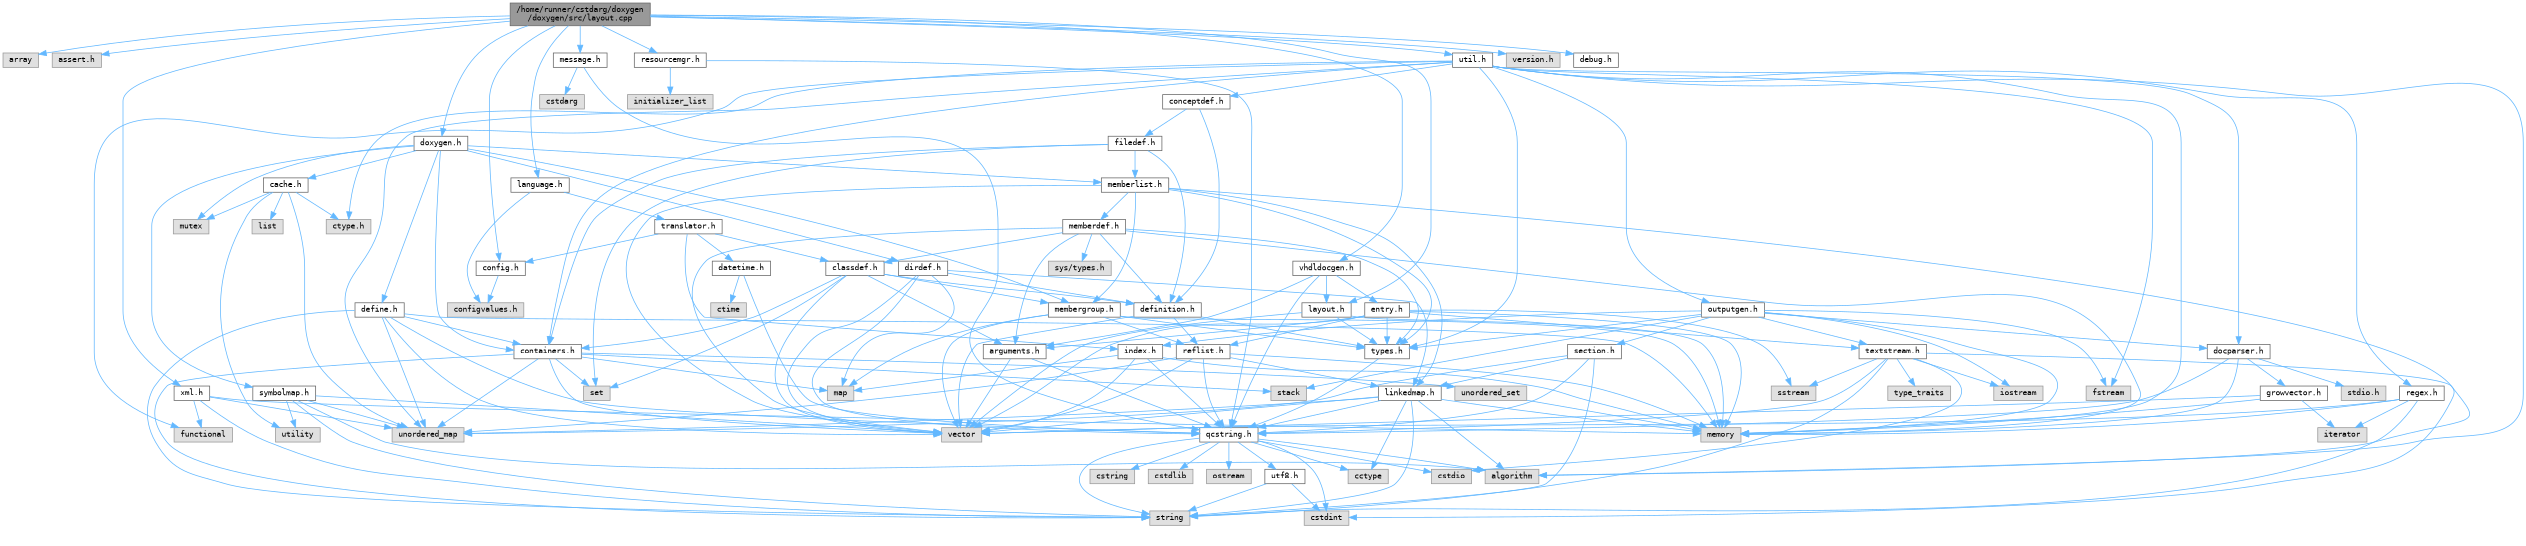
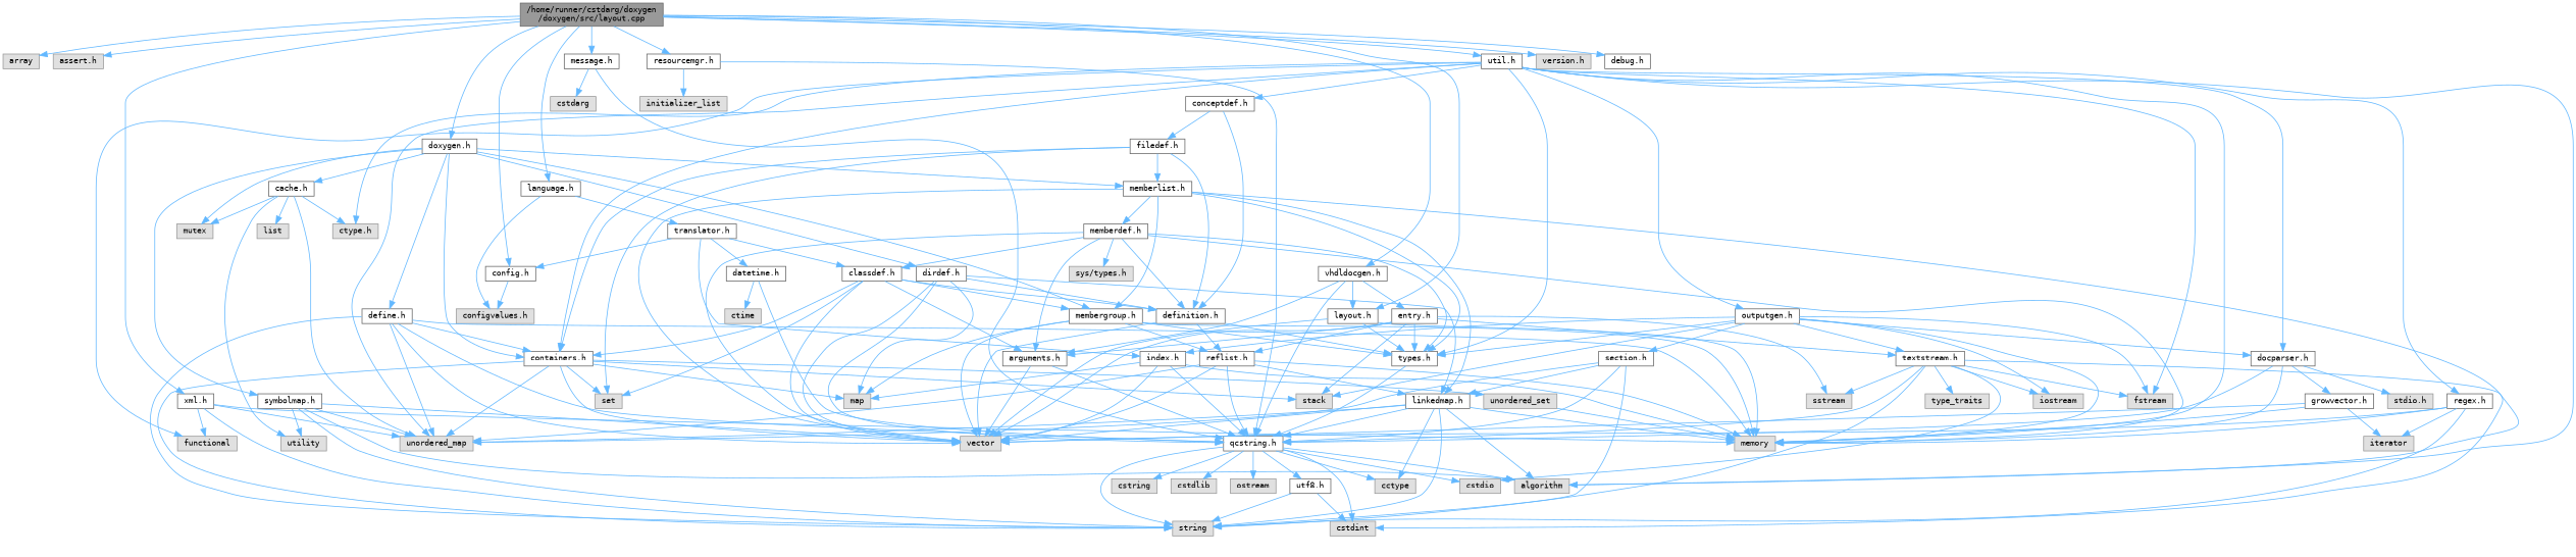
  digraph {
    fontname="DejaVu Sans Mono"
    node [color=grey40 fillcolor=white fontname="DejaVu Sans Mono" fontsize=10 shape=box style=filled]
    edge [color=steelblue1 fontname="DejaVu Sans Mono" fontsize=10 labelfontname=Helvetica labelfontsize=10 style=solid]
    n1 [color=gray40 fillcolor=grey60 fontcolor=black height=0.2 label="/home/runner/cstdarg/doxygen\l/doxygen/src/layout.cpp" width=0.4]
    n2 [color=grey60 fillcolor="#E0E0E0" height=0.2 label=array width=0.4]
    n3 [color=grey60 fillcolor="#E0E0E0" height=0.2 label="assert.h" width=0.4]
    n4 [height=0.2 label="layout.h" width=0.4]
    n5 [height=0.2 label="message.h" width=0.4]
    n6 [height=0.2 label="language.h" width=0.4]
    n7 [height=0.2 label="config.h" width=0.4]
    n8 [height=0.2 label="vhdldocgen.h" width=0.4]
    n9 [height=0.2 label="util.h" width=0.4]
    n10 [height=0.2 label="doxygen.h" width=0.4]
    n11 [color=grey60 fillcolor="#E0E0E0" height=0.2 label="version.h" width=0.4]
    n12 [height=0.2 label="xml.h" width=0.4]
    n13 [height=0.2 label="resourcemgr.h" width=0.4]
    n14 [height=0.2 label="debug.h" width=0.4]
    n15 [color=grey60 fillcolor="#E0E0E0" height=0.2 label=memory width=0.4]
    n16 [color=grey60 fillcolor="#E0E0E0" height=0.2 label=vector width=0.4]
    n17 [height=0.2 label="types.h" width=0.4]
    n18 [height=0.2 label="qcstring.h" width=0.4]
    n19 [color=grey60 fillcolor="#E0E0E0" height=0.2 label=cstdarg width=0.4]
    n20 [height=0.2 label="translator.h" width=0.4]
    n21 [color=grey60 fillcolor="#E0E0E0" height=0.2 label="configvalues.h" width=0.4]
    n22 [height=0.2 label="arguments.h" width=0.4]
    n23 [height=0.2 label="entry.h" width=0.4]
    n24 [color=grey60 fillcolor="#E0E0E0" height=0.2 label=algorithm width=0.4]
    n25 [height=0.2 label="containers.h" width=0.4]
    n26 [color=grey60 fillcolor="#E0E0E0" height=0.2 label=unordered_map width=0.4]
    n27 [color=grey60 fillcolor="#E0E0E0" height=0.2 label=fstream width=0.4]
    n28 [color=grey60 fillcolor="#E0E0E0" height=0.2 label=functional width=0.4]
    n29 [color=grey60 fillcolor="#E0E0E0" height=0.2 label="ctype.h" width=0.4]
    n30 [height=0.2 label="docparser.h" width=0.4]
    n31 [height=0.2 label="outputgen.h" width=0.4]
    n32 [height=0.2 label="regex.h" width=0.4]
    n33 [height=0.2 label="conceptdef.h" width=0.4]
    n34 [height=0.2 label="membergroup.h" width=0.4]
    n35 [height=0.2 label="memberlist.h" width=0.4]
    n36 [color=grey60 fillcolor="#E0E0E0" height=0.2 label=mutex width=0.4]
    n37 [height=0.2 label="dirdef.h" width=0.4]
    n38 [height=0.2 label="define.h" width=0.4]
    n39 [height=0.2 label="cache.h" width=0.4]
    n40 [height=0.2 label="symbolmap.h" width=0.4]
    n41 [color=grey60 fillcolor="#E0E0E0" height=0.2 label=string width=0.4]
    n42 [color=grey60 fillcolor="#E0E0E0" height=0.2 label=initializer_list width=0.4]
    n43 [color=grey60 fillcolor="#E0E0E0" height=0.2 label=cctype width=0.4]
    n44 [color=grey60 fillcolor="#E0E0E0" height=0.2 label=cstring width=0.4]
    n45 [color=grey60 fillcolor="#E0E0E0" height=0.2 label=cstdio width=0.4]
    n46 [color=grey60 fillcolor="#E0E0E0" height=0.2 label=cstdlib width=0.4]
    n47 [color=grey60 fillcolor="#E0E0E0" height=0.2 label=cstdint width=0.4]
    n48 [color=grey60 fillcolor="#E0E0E0" height=0.2 label=ostream width=0.4]
    n49 [height=0.2 label="utf8.h" width=0.4]
    n50 [height=0.2 label="classdef.h" width=0.4]
    n51 [height=0.2 label="datetime.h" width=0.4]
    n52 [height=0.2 label="index.h" width=0.4]
    n53 [color=grey60 fillcolor="#E0E0E0" height=0.2 label=set width=0.4]
    n54 [height=0.2 label="definition.h" width=0.4]
    n55 [color=grey60 fillcolor="#E0E0E0" height=0.2 label=ctime width=0.4]
    n56 [color=grey60 fillcolor="#E0E0E0" height=0.2 label=map width=0.4]
    n57 [color=grey60 fillcolor="#E0E0E0" height=0.2 label=unordered_set width=0.4]
    n58 [color=grey60 fillcolor="#E0E0E0" height=0.2 label=stack width=0.4]
    n59 [height=0.2 label="reflist.h" width=0.4]
    n60 [height=0.2 label="linkedmap.h" width=0.4]
    n61 [color=grey60 fillcolor="#E0E0E0" height=0.2 label=sstream width=0.4]
    n62 [height=0.2 label="textstream.h" width=0.4]
    n63 [color=grey60 fillcolor="#E0E0E0" height=0.2 label=iostream width=0.4]
    n64 [color=grey60 fillcolor="#E0E0E0" height=0.2 label=type_traits width=0.4]
    n65 [color=grey60 fillcolor="#E0E0E0" height=0.2 label="stdio.h" width=0.4]
    n66 [height=0.2 label="growvector.h" width=0.4]
    n67 [height=0.2 label="section.h" width=0.4]
    n68 [color=grey60 fillcolor="#E0E0E0" height=0.2 label=iterator width=0.4]
    n69 [height=0.2 label="filedef.h" width=0.4]
    n70 [height=0.2 label="memberdef.h" width=0.4]
    n71 [color=grey60 fillcolor="#E0E0E0" height=0.2 label="sys/types.h" width=0.4]
    n72 [color=grey60 fillcolor="#E0E0E0" height=0.2 label=list width=0.4]
    n73 [color=grey60 fillcolor="#E0E0E0" height=0.2 label=utility width=0.4]
    n1 -> n2
    n1 -> n3
    n1 -> n4
    n1 -> n5
    n1 -> n6
    n1 -> n7
    n1 -> n8
    n1 -> n9
    n1 -> n10
    n1 -> n11
    n1 -> n12
    n1 -> n13
    n1 -> n14
    n4 -> n15
    n4 -> n16
    n4 -> n17
    n5 -> n18
    n5 -> n19
    n6 -> n20
    n6 -> n21
    n7 -> n21
    n8 -> n4
    n8 -> n18
    n8 -> n22
    n8 -> n23
    n9 -> n15
    n9 -> n17
    n9 -> n24
    n9 -> n25
    n9 -> n26
    n9 -> n27
    n9 -> n28
    n9 -> n29
    n9 -> n30
    n9 -> n31
    n9 -> n32
    n9 -> n33
    n10 -> n25
    n10 -> n34
    n10 -> n35
    n10 -> n36
    n10 -> n37
    n10 -> n38
    n10 -> n39
    n10 -> n40
    n12 -> n15
    n12 -> n26
    n12 -> n28
    n12 -> n41
    n13 -> n18
    n13 -> n42
    n17 -> n18
    n18 -> n24
    n18 -> n41
    n18 -> n43
    n18 -> n44
    n18 -> n45
    n18 -> n46
    n18 -> n47
    n18 -> n48
    n18 -> n49
    n20 -> n7
    n20 -> n50
    n20 -> n51
    n20 -> n52
    n22 -> n16
    n22 -> n18
-   n23 -> n15
+   n23 -> n58
    n23 -> n16
    n23 -> n17
    n23 -> n22
    n23 -> n59
    n23 -> n61
    n23 -> n62
    n25 -> n16
    n25 -> n26
    n25 -> n41
    n25 -> n53
    n25 -> n56
    n25 -> n57
    n25 -> n58
    n30 -> n15
    n30 -> n18
    n30 -> n65
    n30 -> n66
    n31 -> n15
    n31 -> n17
    n31 -> n27
    n31 -> n30
    n31 -> n52
    n31 -> n58
    n31 -> n62
    n31 -> n63
    n31 -> n67
    n32 -> n15
    n32 -> n16
    n32 -> n41
    n32 -> n68
    n33 -> n54
    n33 -> n69
    n34 -> n15
    n34 -> n16
    n34 -> n17
    n34 -> n56
    n34 -> n59
    n35 -> n16
    n35 -> n17
    n35 -> n24
    n35 -> n34
    n35 -> n60
    n35 -> n70
    n37 -> n16
    n37 -> n18
    n37 -> n54
    n37 -> n56
    n37 -> n60
    n38 -> n15
    n38 -> n16
    n38 -> n18
    n38 -> n25
    n38 -> n26
    n38 -> n41
    n39 -> n26
    n39 -> n29
    n39 -> n36
    n39 -> n72
    n39 -> n73
    n40 -> n16
    n40 -> n24
    n40 -> n26
    n40 -> n41
    n40 -> n73
    n49 -> n41
    n49 -> n47
    n50 -> n16
    n50 -> n22
    n50 -> n25
    n50 -> n34
    n50 -> n53
    n50 -> n54
    n51 -> n18
    n51 -> n55
    n52 -> n15
    n52 -> n16
    n52 -> n18
    n52 -> n56
    n54 -> n16
    n54 -> n17
    n54 -> n59
    n57 -> n15
    n59 -> n15
    n59 -> n16
    n59 -> n18
    n59 -> n26
    n59 -> n60
    n60 -> n15
    n60 -> n16
    n60 -> n18
    n60 -> n24
    n60 -> n26
    n60 -> n41
    n60 -> n43
    n62 -> n18
+   n62 -> n27
    n62 -> n41
    n62 -> n45
    n62 -> n47
    n62 -> n61
    n62 -> n63
    n62 -> n64
    n66 -> n15
    n66 -> n16
    n66 -> n68
    n67 -> n18
    n67 -> n26
    n67 -> n41
    n67 -> n60
    n69 -> n25
    n69 -> n35
    n69 -> n53
    n69 -> n54
    n70 -> n15
    n70 -> n16
    n70 -> n17
    n70 -> n22
    n70 -> n50
    n70 -> n54
    n70 -> n71
  }
